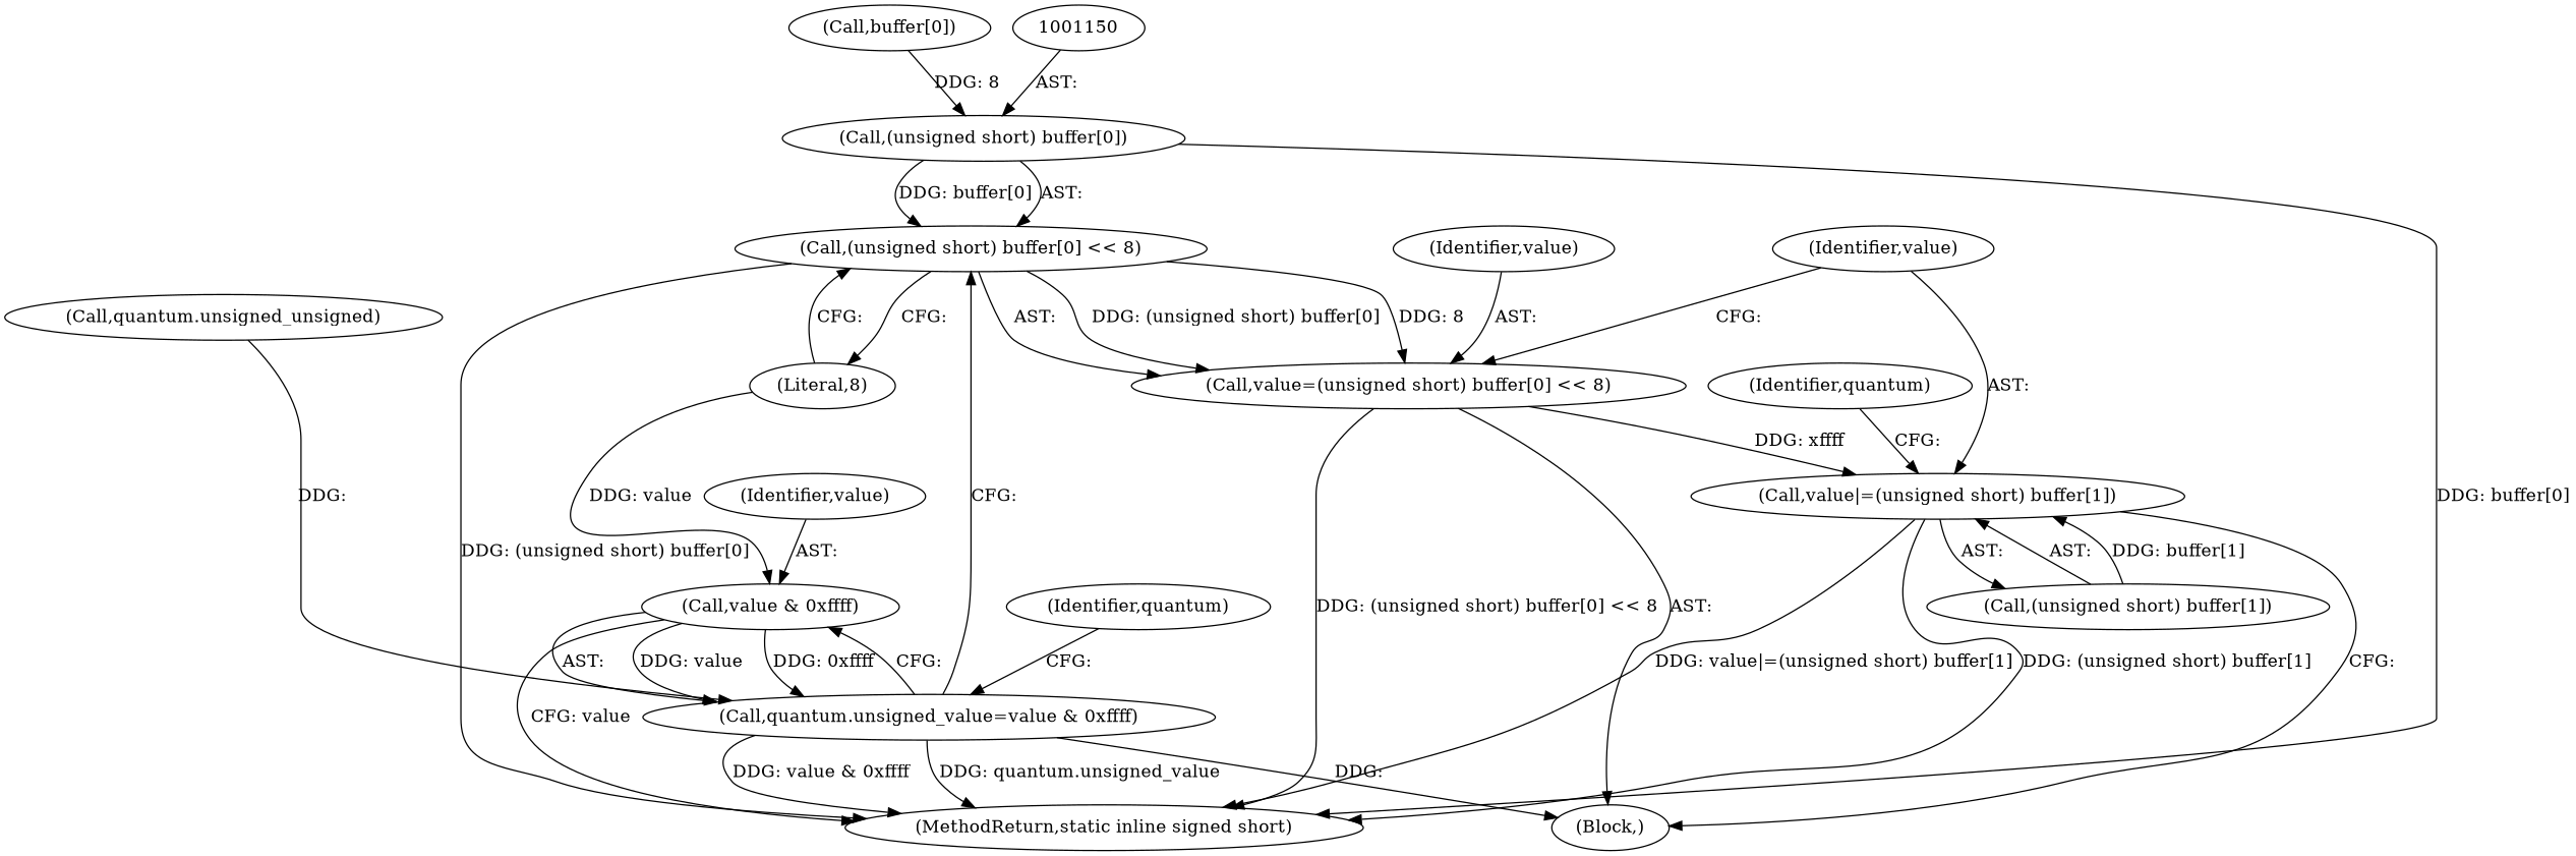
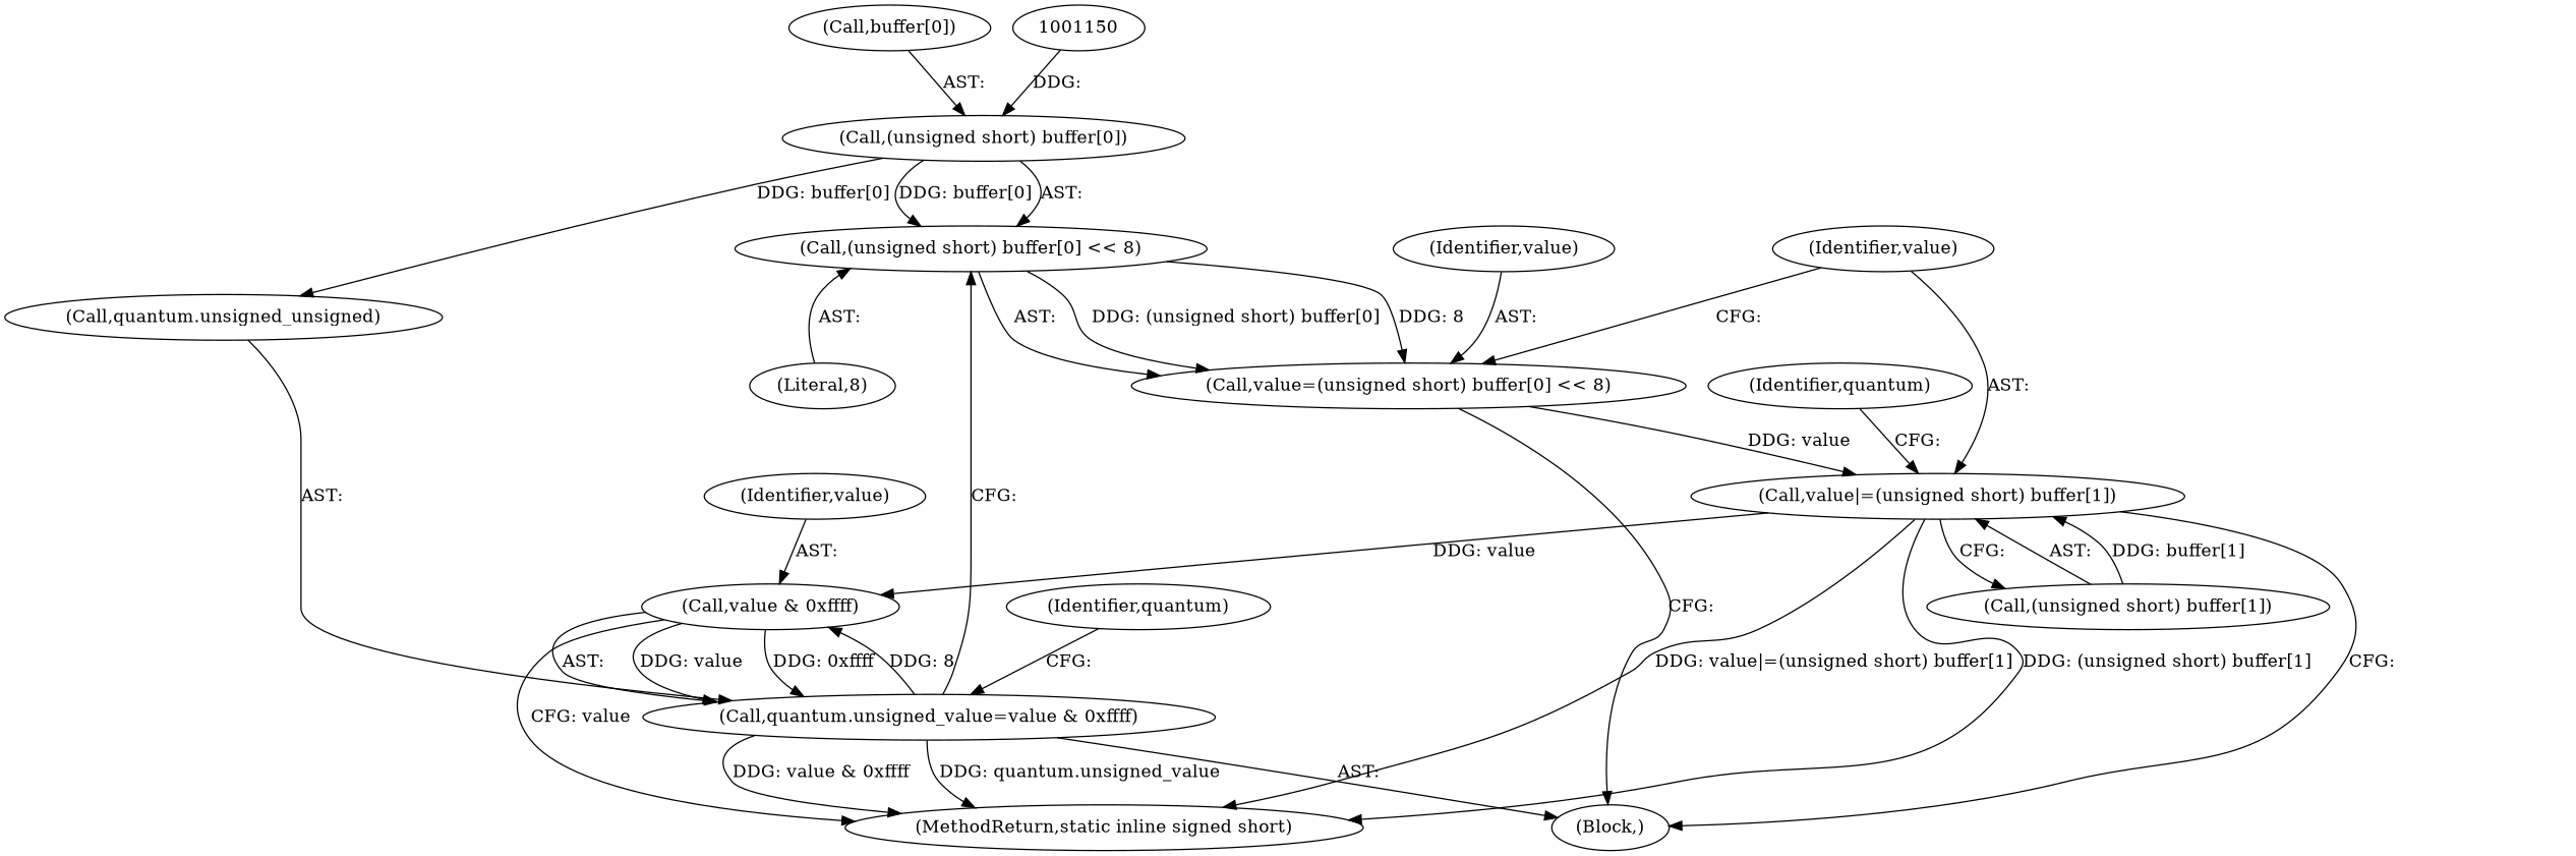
  digraph {
    n1 [label="(Call,(unsigned short) buffer[0])"]
    n2 [label="(Call,(unsigned short) buffer[0] << 8)"]
    n3 [label="(MethodReturn,static inline signed short)"]
    n4 [label="(Call,value=(unsigned short) buffer[0] << 8)"]
    n5 [label="(Literal,8)"]
    n6 [label="(Call,buffer[0])"]
    n7 [label="(Call,value|=(unsigned short) buffer[1])"]
    n8 [label="(Block,)"]
    n9 [label="(Call,value & 0xffff)"]
    n10 [label="(Call,(unsigned short) buffer[1])"]
    n11 [label="(Call,quantum.unsigned_value=value & 0xffff)"]
    n12 [label="(Identifier,value)"]
    n13 [label="(Identifier,value)"]
    n14 [label="(Identifier,value)"]
    n15 [label="(Identifier,quantum)"]
    n16 [label="(Call,quantum.unsigned_unsigned)"]
    n17 [label="(Identifier,quantum)"]
    n18 [label=1001150]
    n1 -> n2 [label="AST: "]
    n1 -> n2 [label="DDG: buffer[0]"]
-   n1 -> n3 [label="DDG: buffer[0]"]
-   n2 -> n3 [label="DDG: (unsigned short) buffer[0]"]
+   n1 -> n16 [label="DDG: buffer[0]"]
    n2 -> n4 [label="AST: "]
    n2 -> n4 [label="DDG: (unsigned short) buffer[0]"]
    n2 -> n4 [label="DDG: 8"]
-   n2 -> n5 [label="CFG: "]
-   n4 -> n3 [label="DDG: (unsigned short) buffer[0] << 8"]
-   n4 -> n7 [label="DDG: xffff"]
-   n4 -> n8 [label="AST: "]
-   n5 -> n2 [label="CFG: "]
-   n6 -> n1 [label="DDG: 8"]
+   n4 -> n7 [label="DDG: value"]
+   n4 -> n8 [label="CFG: "]
+   n5 -> n2 [label="AST: "]
+   n6 -> n1 [label="AST: "]
    n7 -> n3 [label="DDG: (unsigned short) buffer[1]"]
    n7 -> n3 [label="DDG: value|=(unsigned short) buffer[1]"]
    n7 -> n8 [label="CFG: "]
-   n5 -> n9 [label="DDG: value"]
-   n7 -> n10 [label="AST: "]
+   n7 -> n9 [label="DDG: value"]
+   n7 -> n10 [label="CFG: "]
    n9 -> n3 [label="CFG: value"]
    n9 -> n11 [label="AST: "]
    n9 -> n11 [label="DDG: value"]
    n9 -> n11 [label="DDG: 0xffff"]
    n10 -> n7 [label="AST: "]
    n10 -> n7 [label="DDG: buffer[1]"]
    n11 -> n2 [label="CFG: "]
    n11 -> n3 [label="DDG: value & 0xffff"]
    n11 -> n3 [label="DDG: quantum.unsigned_value"]
-   n11 -> n8 [label="DDG: "]
-   n11 -> n9 [label="CFG: "]
+   n11 -> n8 [label="AST: "]
+   n11 -> n9 [label="DDG: 8"]
    n12 -> n9 [label="AST: "]
    n13 -> n4 [label="AST: "]
    n14 -> n4 [label="CFG: "]
    n14 -> n7 [label="AST: "]
    n15 -> n7 [label="CFG: "]
-   n16 -> n11 [label="DDG: "]
+   n16 -> n11 [label="AST: "]
    n17 -> n11 [label="CFG: "]
-   n18 -> n1 [label="AST: "]
+   n18 -> n1 [label="DDG: "]
  }
